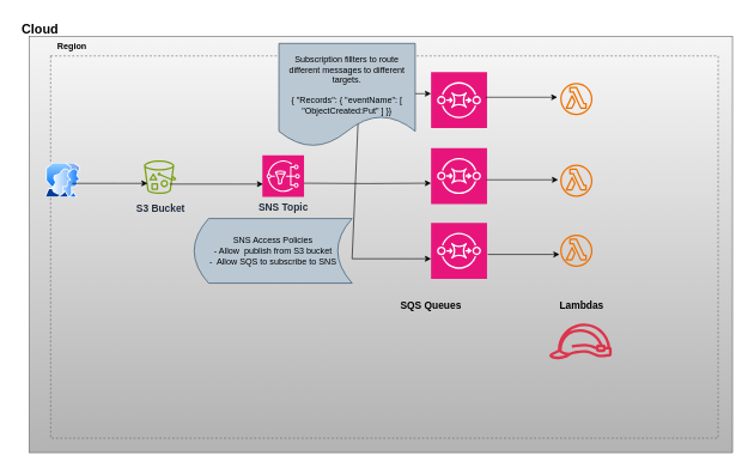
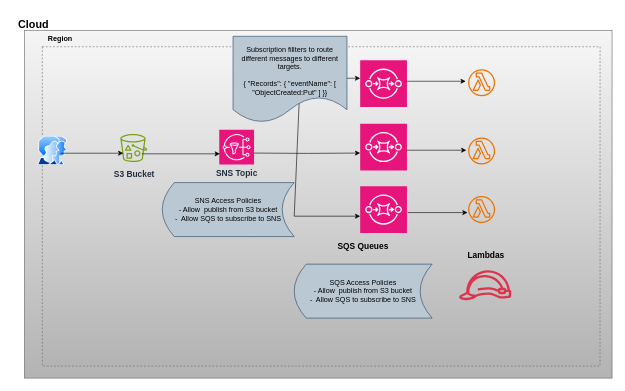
  <mxCell id="0" />
  <mxCell id="1" parent="0" />
  <mxCell id="2" value="" style="rounded=0;whiteSpace=wrap;html=1;fillColor=#f5f5f5;gradientColor=#b3b3b3;strokeColor=#666666;" vertex="1" parent="1"><mxGeometry x="40" y="50" width="980" height="580" as="geometry" /></mxCell>
  <mxCell id="3" value="&lt;font style=&quot;font-size: 18px;&quot;&gt;&lt;b&gt;Cloud&lt;/b&gt;&lt;/font&gt;" style="text;html=1;align=center;verticalAlign=middle;resizable=0;points=[];autosize=1;strokeColor=none;fillColor=none;" vertex="1" parent="1"><mxGeometry x="20" y="20" width="70" height="40" as="geometry" /></mxCell>
  <mxCell id="4" value="" style="rounded=0;whiteSpace=wrap;html=1;strokeColor=#666666;dashed=1;fillColor=#f5f5f5;gradientColor=#b3b3b3;" vertex="1" parent="1"><mxGeometry x="70" y="77.5" width="930" height="532.5" as="geometry" /></mxCell>
  <mxCell id="5" value="&lt;b&gt;Region&lt;/b&gt;" style="text;html=1;strokeColor=none;fillColor=none;align=center;verticalAlign=middle;whiteSpace=wrap;rounded=0;" vertex="1" parent="1"><mxGeometry x="70" y="50" width="60" height="30" as="geometry" /></mxCell>
  <mxCell id="6" value="" style="image;aspect=fixed;perimeter=ellipsePerimeter;html=1;align=center;shadow=0;dashed=0;spacingTop=3;image=img/lib/active_directory/user_accounts.svg;" vertex="1" parent="1"><mxGeometry x="62" y="226.4" width="50" height="48.5" as="geometry" /></mxCell>
  <mxCell id="7" value="&lt;b&gt;&lt;font style=&quot;font-size: 14px;&quot;&gt;S3 Bucket&lt;/font&gt;&lt;/b&gt;" style="sketch=0;outlineConnect=0;fontColor=#232F3E;gradientColor=none;fillColor=#7AA116;strokeColor=none;dashed=0;verticalLabelPosition=bottom;verticalAlign=top;align=center;html=1;fontSize=12;fontStyle=0;aspect=fixed;pointerEvents=1;shape=mxgraph.aws4.bucket_with_objects;" vertex="1" parent="1"><mxGeometry x="200" y="217.65" width="45" height="57.2" as="geometry" /></mxCell>
  <mxCell id="8" value="&lt;b&gt;&lt;font style=&quot;font-size: 14px;&quot;&gt;SNS Topic&lt;/font&gt;&lt;/b&gt;" style="sketch=0;points=[[0,0,0],[0.25,0,0],[0.5,0,0],[0.75,0,0],[1,0,0],[0,1,0],[0.25,1,0],[0.5,1,0],[0.75,1,0],[1,1,0],[0,0.25,0],[0,0.5,0],[0,0.75,0],[1,0.25,0],[1,0.5,0],[1,0.75,0]];outlineConnect=0;fontColor=#232F3E;fillColor=#E7157B;strokeColor=#ffffff;dashed=0;verticalLabelPosition=bottom;verticalAlign=top;align=center;html=1;fontSize=12;fontStyle=0;aspect=fixed;shape=mxgraph.aws4.resourceIcon;resIcon=mxgraph.aws4.sns;" vertex="1" parent="1"><mxGeometry x="365" y="215.9" width="58" height="58" as="geometry" /></mxCell>
  <mxCell id="9" value="" style="sketch=0;points=[[0,0,0],[0.25,0,0],[0.5,0,0],[0.75,0,0],[1,0,0],[0,1,0],[0.25,1,0],[0.5,1,0],[0.75,1,0],[1,1,0],[0,0.25,0],[0,0.5,0],[0,0.75,0],[1,0.25,0],[1,0.5,0],[1,0.75,0]];outlineConnect=0;fontColor=#232F3E;fillColor=#E7157B;strokeColor=#ffffff;dashed=0;verticalLabelPosition=bottom;verticalAlign=top;align=center;html=1;fontSize=12;fontStyle=0;aspect=fixed;shape=mxgraph.aws4.resourceIcon;resIcon=mxgraph.aws4.sqs;" vertex="1" parent="1"><mxGeometry x="600" y="205.65" width="78" height="78" as="geometry" /></mxCell>
  <mxCell id="10" value="" style="sketch=0;points=[[0,0,0],[0.25,0,0],[0.5,0,0],[0.75,0,0],[1,0,0],[0,1,0],[0.25,1,0],[0.5,1,0],[0.75,1,0],[1,1,0],[0,0.25,0],[0,0.5,0],[0,0.75,0],[1,0.25,0],[1,0.5,0],[1,0.75,0]];outlineConnect=0;fontColor=#232F3E;fillColor=#E7157B;strokeColor=#ffffff;dashed=0;verticalLabelPosition=bottom;verticalAlign=top;align=center;html=1;fontSize=12;fontStyle=0;aspect=fixed;shape=mxgraph.aws4.resourceIcon;resIcon=mxgraph.aws4.sqs;" vertex="1" parent="1"><mxGeometry x="600" y="100" width="78" height="78" as="geometry" /></mxCell>
  <mxCell id="11" value="" style="sketch=0;points=[[0,0,0],[0.25,0,0],[0.5,0,0],[0.75,0,0],[1,0,0],[0,1,0],[0.25,1,0],[0.5,1,0],[0.75,1,0],[1,1,0],[0,0.25,0],[0,0.5,0],[0,0.75,0],[1,0.25,0],[1,0.5,0],[1,0.75,0]];outlineConnect=0;fontColor=#232F3E;fillColor=#E7157B;strokeColor=#ffffff;dashed=0;verticalLabelPosition=bottom;verticalAlign=top;align=center;html=1;fontSize=12;fontStyle=0;aspect=fixed;shape=mxgraph.aws4.resourceIcon;resIcon=mxgraph.aws4.sqs;" vertex="1" parent="1"><mxGeometry x="600" y="310" width="78" height="78" as="geometry" /></mxCell>
  <mxCell id="12" style="edgeStyle=orthogonalEdgeStyle;rounded=0;orthogonalLoop=1;jettySize=auto;html=1;exitX=1;exitY=0.5;exitDx=0;exitDy=0;" edge="1" parent="1"><mxGeometry relative="1" as="geometry"><mxPoint x="236" y="256" as="sourcePoint" /><mxPoint x="366" y="256" as="targetPoint" /><Array as="points"><mxPoint x="326" y="256" /><mxPoint x="326" y="256" /></Array></mxGeometry></mxCell>
  <mxCell id="13" style="edgeStyle=orthogonalEdgeStyle;rounded=0;orthogonalLoop=1;jettySize=auto;html=1;exitX=1;exitY=0.5;exitDx=0;exitDy=0;entryX=0;entryY=0.629;entryDx=0;entryDy=0;entryPerimeter=0;" edge="1" parent="1" target="9"><mxGeometry relative="1" as="geometry"><mxPoint x="423" y="254.75" as="sourcePoint" /><mxPoint x="553" y="254.75" as="targetPoint" /><Array as="points" /></mxGeometry></mxCell>
  <mxCell id="14" value="" style="endArrow=none;html=1;rounded=0;" edge="1" parent="1"><mxGeometry width="50" height="50" relative="1" as="geometry"><mxPoint x="500" y="130" as="sourcePoint" /><mxPoint x="490" y="360" as="targetPoint" /></mxGeometry></mxCell>
  <mxCell id="15" style="edgeStyle=orthogonalEdgeStyle;rounded=0;orthogonalLoop=1;jettySize=auto;html=1;exitX=1;exitY=0.5;exitDx=0;exitDy=0;" edge="1" parent="1"><mxGeometry relative="1" as="geometry"><mxPoint x="500" y="130" as="sourcePoint" /><mxPoint x="600" y="130" as="targetPoint" /><Array as="points"><mxPoint x="590" y="130" /><mxPoint x="590" y="130" /></Array></mxGeometry></mxCell>
  <mxCell id="16" style="edgeStyle=orthogonalEdgeStyle;rounded=0;orthogonalLoop=1;jettySize=auto;html=1;" edge="1" parent="1"><mxGeometry relative="1" as="geometry"><mxPoint x="490" y="360" as="sourcePoint" /><mxPoint x="600" y="360" as="targetPoint" /><Array as="points"><mxPoint x="590" y="360" /><mxPoint x="590" y="360" /></Array></mxGeometry></mxCell>
- <mxCell id="17" value="&lt;b&gt;&lt;font style=&quot;font-size: 14px;&quot;&gt;SQS Queues&lt;/font&gt;&lt;/b&gt;" style="text;html=1;strokeColor=none;fillColor=none;align=center;verticalAlign=middle;whiteSpace=wrap;rounded=0;" vertex="1" parent="1"><mxGeometry x="540" y="410" width="120" height="30" as="geometry" /></mxCell>
+ <mxCell id="17" value="&lt;b&gt;&lt;font style=&quot;font-size: 14px;&quot;&gt;SQS Queues&lt;/font&gt;&lt;/b&gt;" style="text;html=1;strokeColor=none;fillColor=none;align=center;verticalAlign=middle;whiteSpace=wrap;rounded=0;" vertex="1" parent="1"><mxGeometry x="545" y="395" width="120" height="30" as="geometry" /></mxCell>
  <mxCell id="18" style="edgeStyle=orthogonalEdgeStyle;rounded=0;orthogonalLoop=1;jettySize=auto;html=1;exitX=1;exitY=0.5;exitDx=0;exitDy=0;" edge="1" parent="1"><mxGeometry relative="1" as="geometry"><mxPoint x="676" y="135" as="sourcePoint" /><mxPoint x="776" y="135" as="targetPoint" /><Array as="points"><mxPoint x="766" y="135" /><mxPoint x="766" y="135" /></Array></mxGeometry></mxCell>
  <mxCell id="19" style="edgeStyle=orthogonalEdgeStyle;rounded=0;orthogonalLoop=1;jettySize=auto;html=1;exitX=1;exitY=0.5;exitDx=0;exitDy=0;" edge="1" parent="1"><mxGeometry relative="1" as="geometry"><mxPoint x="679" y="354" as="sourcePoint" /><mxPoint x="779" y="354" as="targetPoint" /><Array as="points"><mxPoint x="769" y="354" /><mxPoint x="769" y="354" /></Array></mxGeometry></mxCell>
  <mxCell id="20" style="edgeStyle=orthogonalEdgeStyle;rounded=0;orthogonalLoop=1;jettySize=auto;html=1;exitX=1;exitY=0.5;exitDx=0;exitDy=0;" edge="1" parent="1"><mxGeometry relative="1" as="geometry"><mxPoint x="677" y="250" as="sourcePoint" /><mxPoint x="777" y="250" as="targetPoint" /><Array as="points"><mxPoint x="767" y="250" /><mxPoint x="767" y="250" /></Array></mxGeometry></mxCell>
  <mxCell id="21" value="" style="sketch=0;outlineConnect=0;fontColor=#232F3E;gradientColor=none;fillColor=#ED7100;strokeColor=none;dashed=0;verticalLabelPosition=bottom;verticalAlign=top;align=center;html=1;fontSize=12;fontStyle=0;aspect=fixed;pointerEvents=1;shape=mxgraph.aws4.lambda_function;" vertex="1" parent="1"><mxGeometry x="780" y="115" width="45" height="45" as="geometry" /></mxCell>
  <mxCell id="22" value="" style="sketch=0;outlineConnect=0;fontColor=#232F3E;gradientColor=none;fillColor=#ED7100;strokeColor=none;dashed=0;verticalLabelPosition=bottom;verticalAlign=top;align=center;html=1;fontSize=12;fontStyle=0;aspect=fixed;pointerEvents=1;shape=mxgraph.aws4.lambda_function;" vertex="1" parent="1"><mxGeometry x="780" y="228.9" width="45" height="45" as="geometry" /></mxCell>
  <mxCell id="23" value="" style="sketch=0;outlineConnect=0;fontColor=#232F3E;gradientColor=none;fillColor=#ED7100;strokeColor=none;dashed=0;verticalLabelPosition=bottom;verticalAlign=top;align=center;html=1;fontSize=12;fontStyle=0;aspect=fixed;pointerEvents=1;shape=mxgraph.aws4.lambda_function;" vertex="1" parent="1"><mxGeometry x="780" y="326.5" width="45" height="45" as="geometry" /></mxCell>
  <mxCell id="24" value="&lt;b&gt;&lt;font style=&quot;font-size: 14px;&quot;&gt;Lambdas&lt;/font&gt;&lt;/b&gt;" style="text;html=1;strokeColor=none;fillColor=none;align=center;verticalAlign=middle;whiteSpace=wrap;rounded=0;" vertex="1" parent="1"><mxGeometry x="780" y="410" width="60" height="30" as="geometry" /></mxCell>
  <mxCell id="25" value="SNS Access Policies&lt;br style=&quot;border-color: var(--border-color);&quot;&gt;- Allow&amp;nbsp; publish from S3 bucket&lt;br style=&quot;border-color: var(--border-color);&quot;&gt;-&amp;nbsp; Allow SQS to subscribe to SNS" style="shape=dataStorage;whiteSpace=wrap;html=1;fixedSize=1;fillColor=#bac8d3;strokeColor=#23445d;" vertex="1" parent="1"><mxGeometry x="270" y="304" width="220" height="90" as="geometry" /></mxCell>
+ <mxCell id="26" value="SQS Access Policies&lt;br style=&quot;border-color: var(--border-color);&quot;&gt;- Allow&amp;nbsp; publish from S3 bucket&lt;br style=&quot;border-color: var(--border-color);&quot;&gt;-&amp;nbsp; Allow SQS to subscribe to SNS" style="shape=dataStorage;whiteSpace=wrap;html=1;fixedSize=1;fillColor=#bac8d3;strokeColor=#23445d;" vertex="1" parent="1"><mxGeometry x="490" y="440" width="230" height="90" as="geometry" /></mxCell>
  <mxCell id="27" value="" style="sketch=0;outlineConnect=0;fontColor=#232F3E;gradientColor=none;fillColor=#DD344C;strokeColor=none;dashed=0;verticalLabelPosition=bottom;verticalAlign=top;align=center;html=1;fontSize=12;fontStyle=1;aspect=fixed;pointerEvents=1;shape=mxgraph.aws4.role;" vertex="1" parent="1"><mxGeometry x="764" y="450" width="88.63" height="50" as="geometry" /></mxCell>
  <mxCell id="28" style="edgeStyle=orthogonalEdgeStyle;rounded=0;orthogonalLoop=1;jettySize=auto;html=1;" edge="1" parent="1"><mxGeometry relative="1" as="geometry"><mxPoint x="100" y="255" as="sourcePoint" /><mxPoint x="205" y="255" as="targetPoint" /><Array as="points"><mxPoint x="165" y="255" /><mxPoint x="165" y="255" /></Array></mxGeometry></mxCell>
  <mxCell id="29" value="&lt;br&gt;Subscription fillters to route different messages to different targets.&lt;br&gt;&lt;br&gt;{ &quot;Records&quot;: { &quot;eventName&quot;: [ &quot;ObjectCreated:Put&quot; ] }}" style="shape=document;whiteSpace=wrap;html=1;boundedLbl=1;fillColor=#bac8d3;strokeColor=#23445d;" vertex="1" parent="1"><mxGeometry x="388" y="60" width="190" height="144" as="geometry" /></mxCell>
